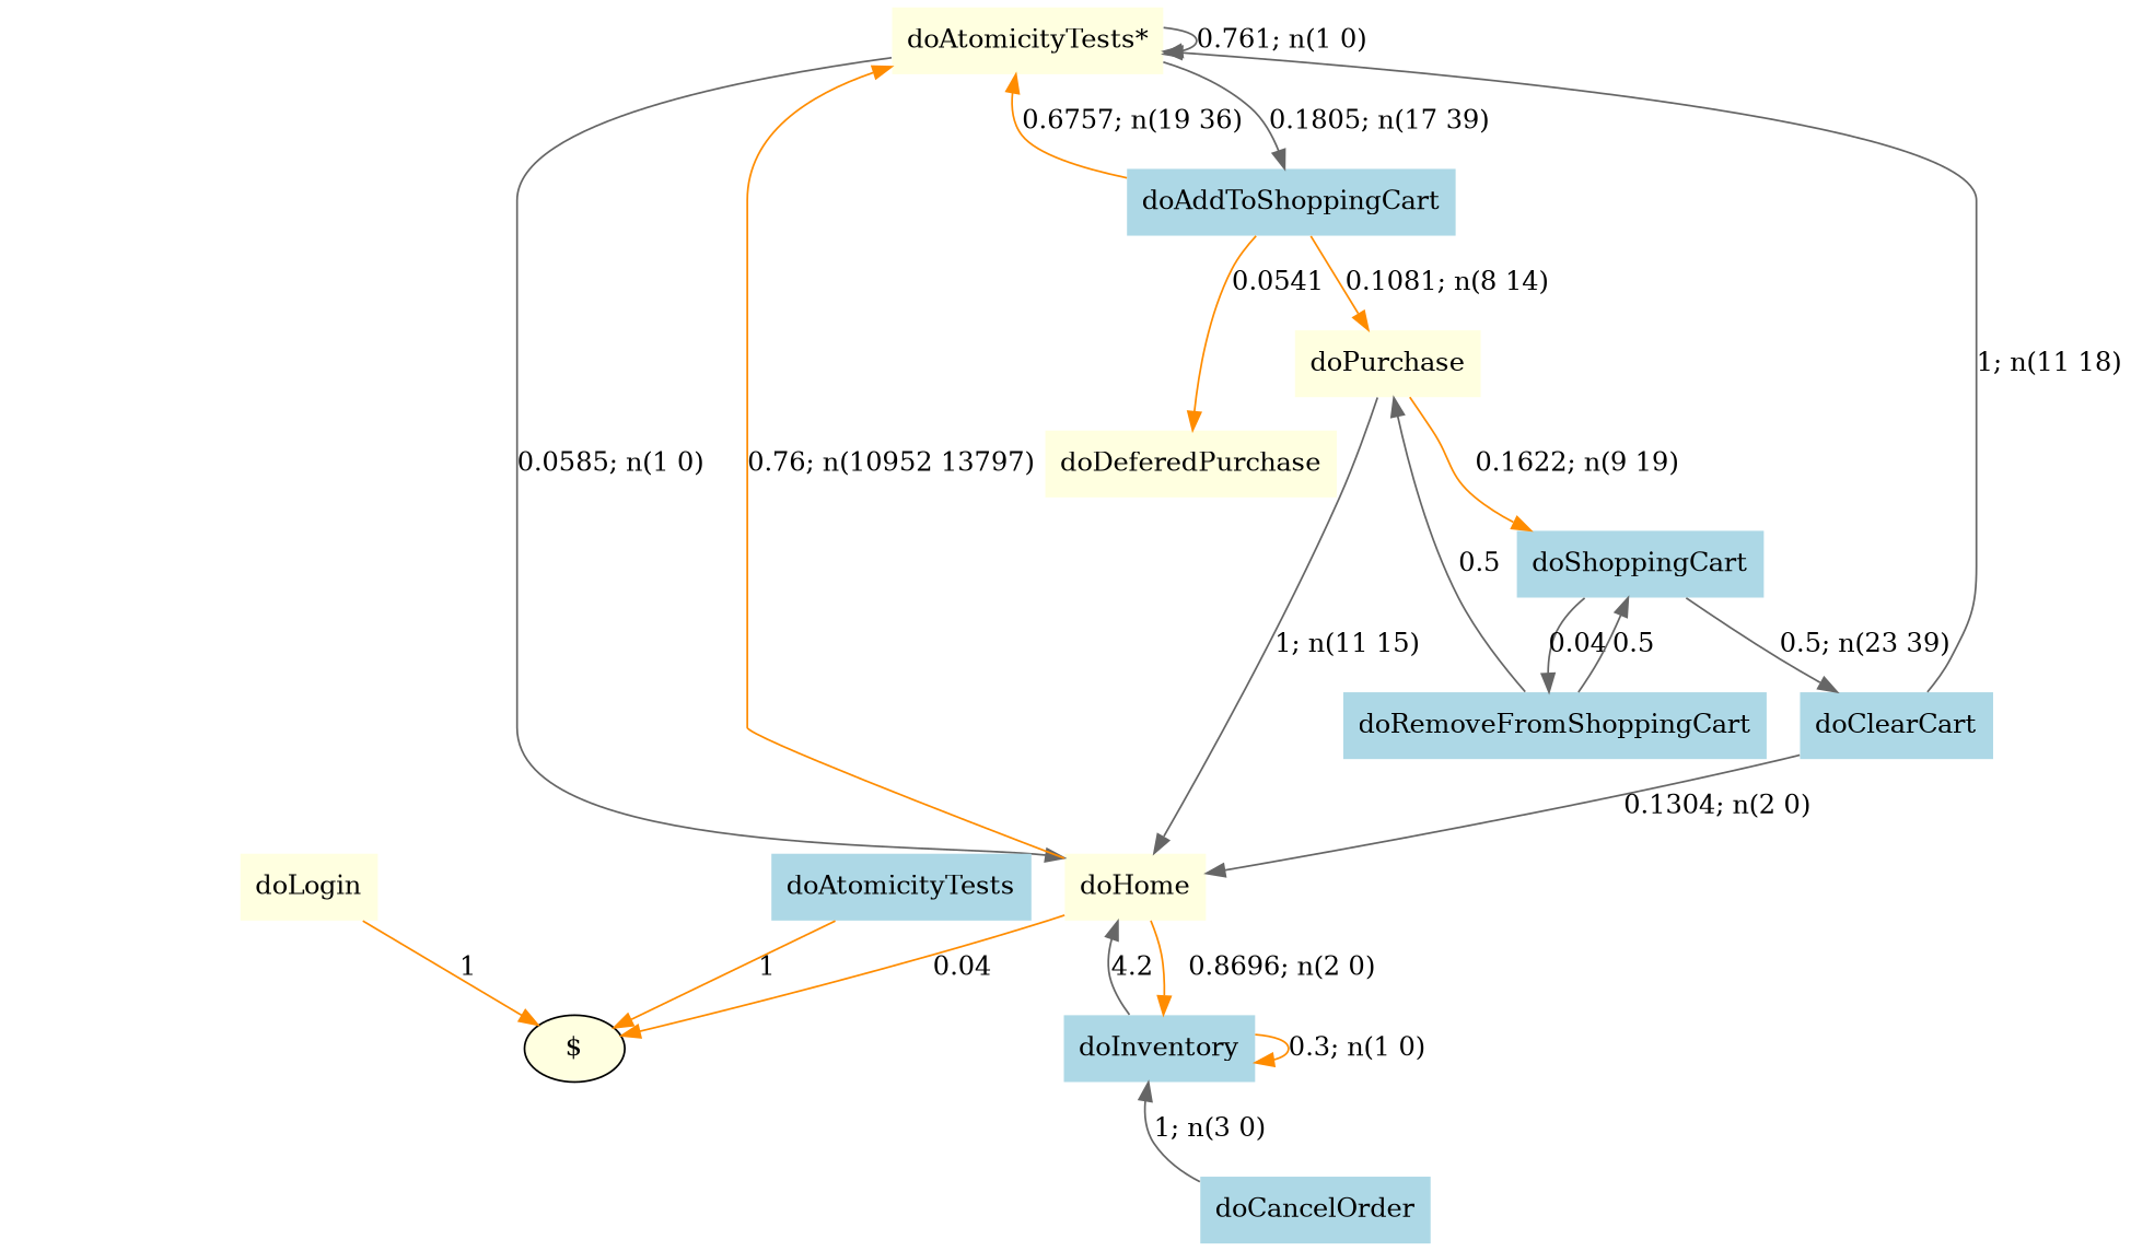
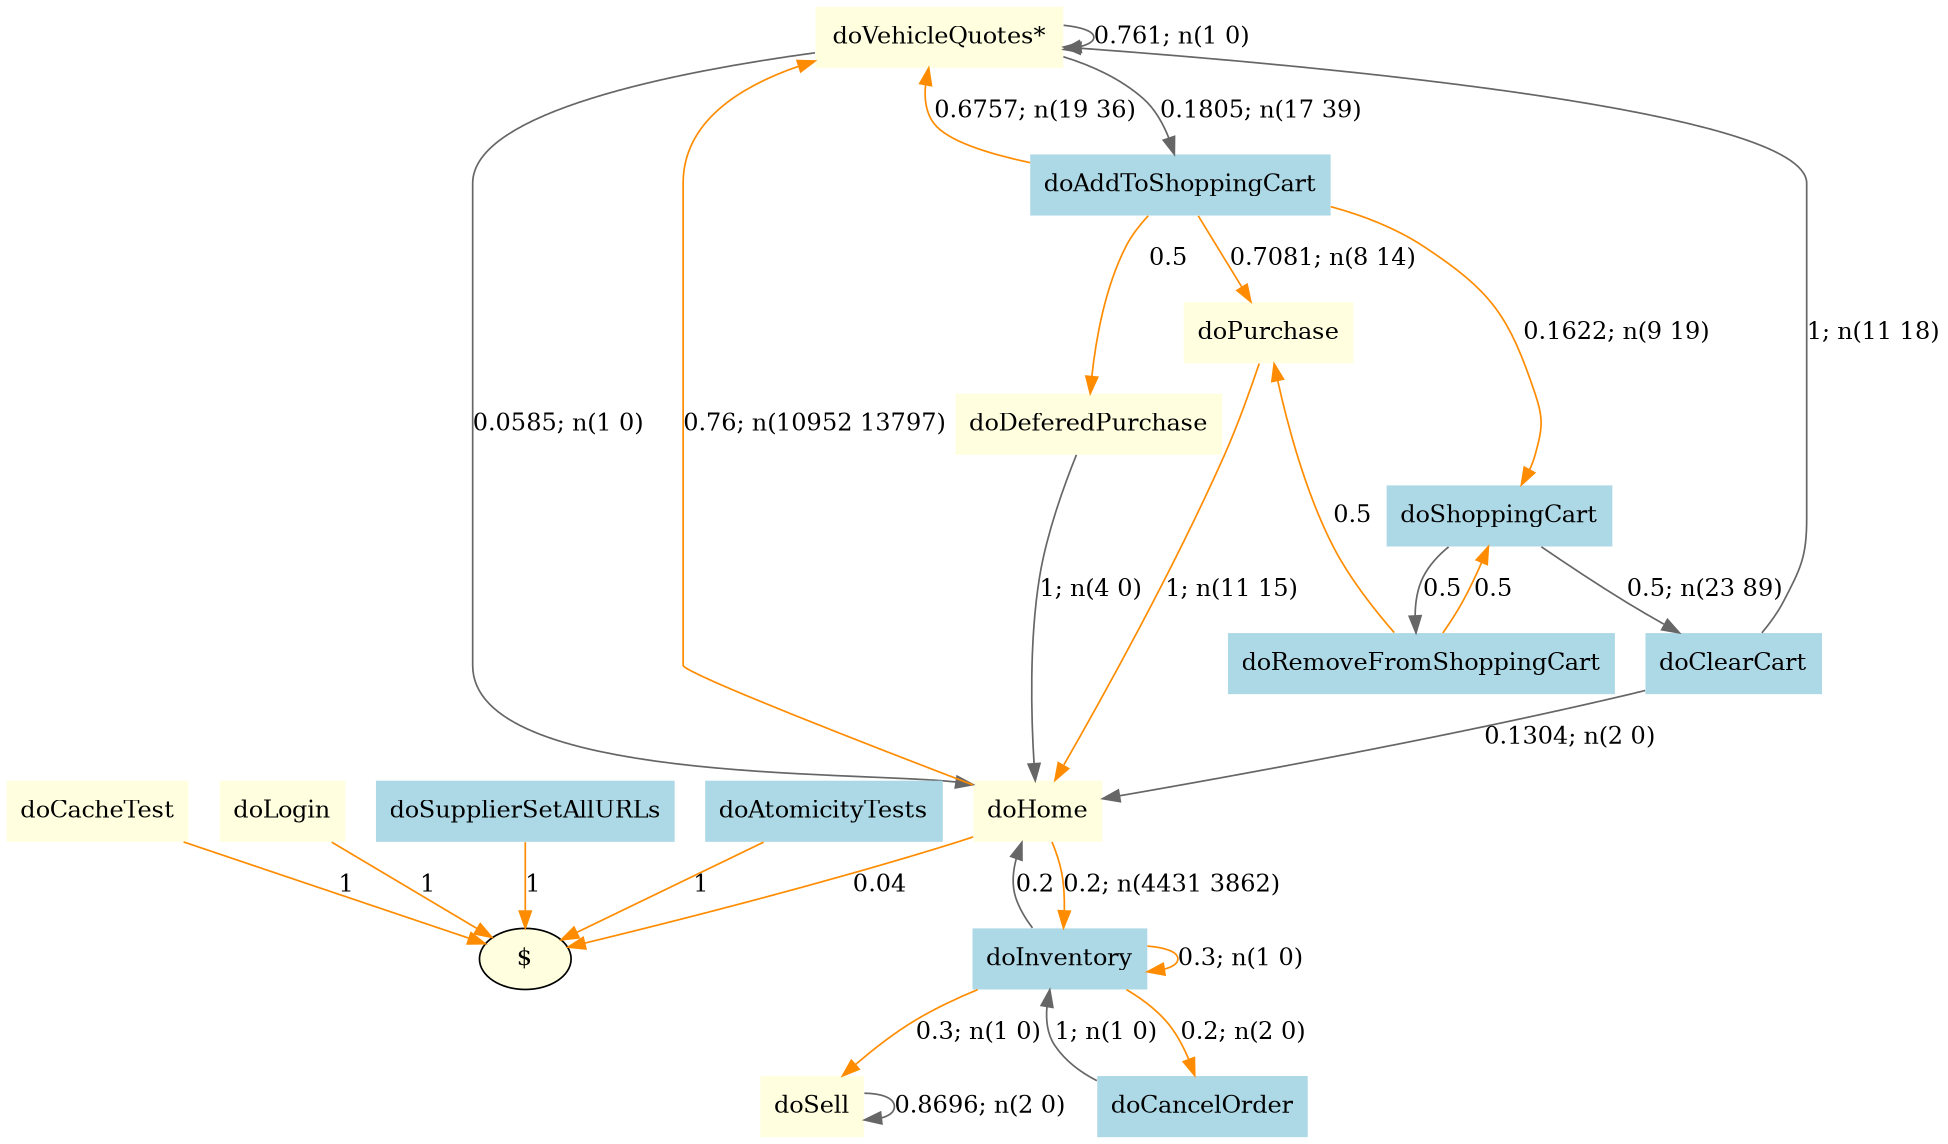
  digraph {
    fontname="DejaVu Serif"
    node [fillcolor=lightyellow fontname="DejaVu Serif" shape=none style=filled]
    edge [color=darkorange fontname="DejaVu Serif" style=solid]
-   n1 [label="doAtomicityTests*"]
+   n1 [label="doVehicleQuotes*"]
    n2 [fillcolor=lightblue label=doAddToShoppingCart]
    n3 [label=doHome]
    n4 [label=doDeferedPurchase]
    n5 [fillcolor=lightblue label=doShoppingCart]
    n6 [label=doPurchase]
    "$" [shape=""]
    n8 [fillcolor=lightblue label=doInventory]
+   n9 [fillcolor=lightblue label=doSupplierSetAllURLs]
    n10 [fillcolor=lightblue label=doAtomicityTests]
+   n11 [label=doCacheTest]
    n12 [label=doLogin]
    n13 [fillcolor=lightblue label=doClearCart]
    n14 [fillcolor=lightblue label=doRemoveFromShoppingCart]
+   n15 [label=doSell]
    n16 [fillcolor=lightblue label=doCancelOrder]
    n1 -> n1 [color=gray40 label="0.761; n(1 0)"]
    n1 -> n2 [color=gray40 label="0.1805; n(17 39)"]
    n1 -> n3 [color=gray40 label="0.0585; n(1 0)"]
    n2 -> n1 [label="0.6757; n(19 36)"]
-   n2 -> n4 [label=0.0541]
-   n6 -> n5 [label="0.1622; n(9 19)"]
-   n2 -> n6 [label="0.1081; n(8 14)"]
+   n2 -> n4 [label=0.5]
+   n2 -> n5 [label="0.1622; n(9 19)"]
+   n2 -> n6 [label="0.7081; n(8 14)"]
    n3 -> n1 [label="0.76; n(10952 13797)"]
    n3 -> "$" [label=0.04]
-   n3 -> n8 [label="0.8696; n(2 0)"]
-   n5 -> n13 [color=gray40 label="0.5; n(23 39)"]
-   n5 -> n14 [color=gray40 label=0.04]
-   n6 -> n3 [color=gray40 label="1; n(11 15)"]
-   n8 -> n3 [color=gray40 label=4.2]
+   n3 -> n8 [label="0.2; n(4431 3862)"]
+   n4 -> n3 [color=gray40 label="1; n(4 0)"]
+   n5 -> n13 [color=gray40 label="0.5; n(23 89)"]
+   n5 -> n14 [color=gray40 label=0.5]
+   n6 -> n3 [label="1; n(11 15)"]
+   n8 -> n3 [color=gray40 label=0.2]
    n8 -> n8 [label="0.3; n(1 0)"]
+   n8 -> n15 [label="0.3; n(1 0)"]
+   n8 -> n16 [label="0.2; n(2 0)"]
+   n9 -> "$" [label=1]
    n10 -> "$" [label=1]
+   n11 -> "$" [label=1]
    n12 -> "$" [label=1]
    n13 -> n1 [color=gray40 label="1; n(11 18)"]
    n13 -> n3 [color=gray40 label="0.1304; n(2 0)"]
-   n14 -> n5 [color=gray40 label=0.5]
-   n14 -> n6 [color=gray40 label=0.5]
-   n16 -> n8 [color=gray40 label="1; n(3 0)"]
+   n14 -> n5 [label=0.5]
+   n14 -> n6 [label=0.5]
+   n15 -> n15 [color=gray40 label="0.8696; n(2 0)"]
+   n16 -> n8 [color=gray40 label="1; n(1 0)"]
  }
